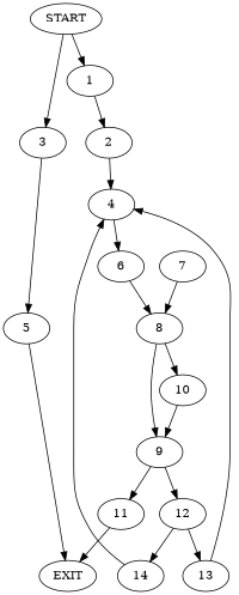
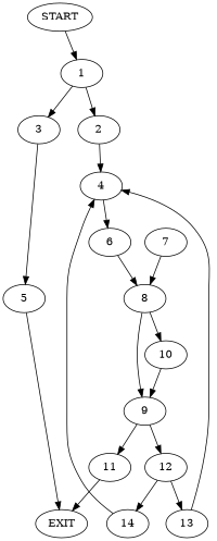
  digraph {
    n1 [label=START]
    1
    2
    3
    n5 [label=EXIT]
    4
    5
    6
    8
    7
    9
    10
    11
    12
    13
    14
    n1 -> 1
    1 -> 2
-   n1 -> 3
+   1 -> 3
    2 -> 4
    3 -> 5
    4 -> 6
    5 -> n5
    6 -> 8
    8 -> 9
    8 -> 10
    7 -> 8
    9 -> 11
    9 -> 12
    10 -> 9
    11 -> n5
    12 -> 13
    12 -> 14
    13 -> 4
    14 -> 4
  }
